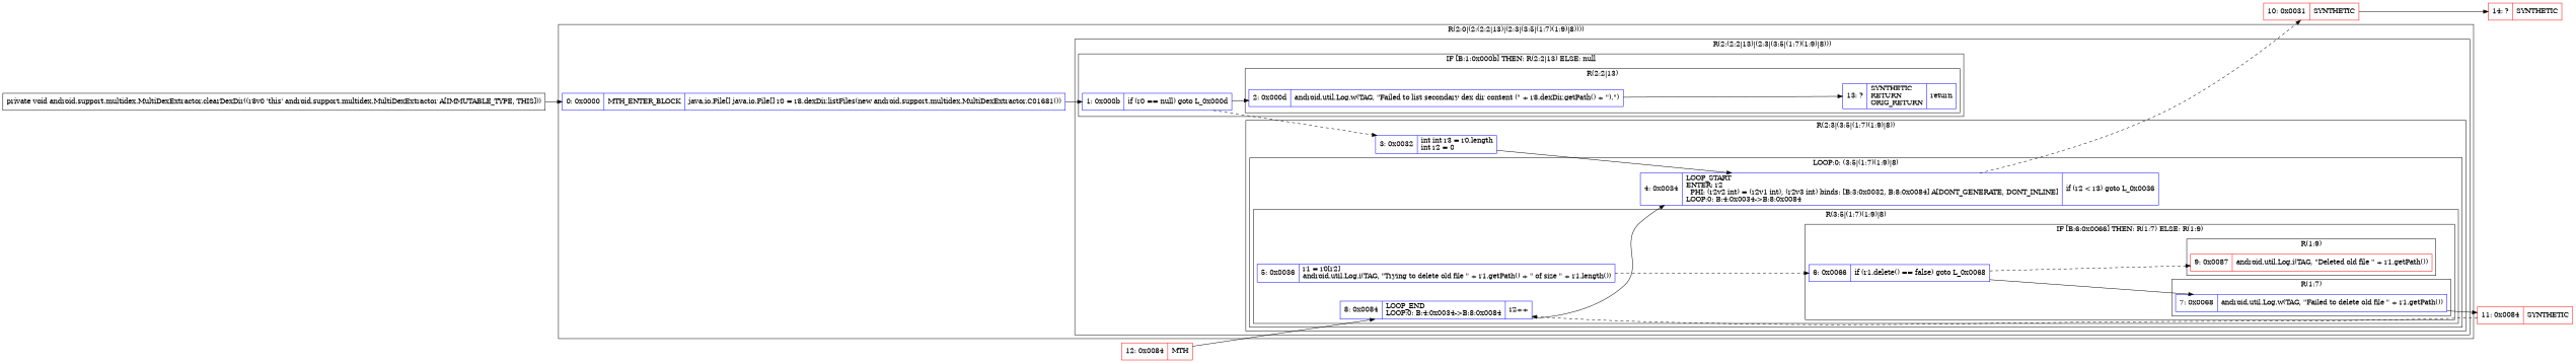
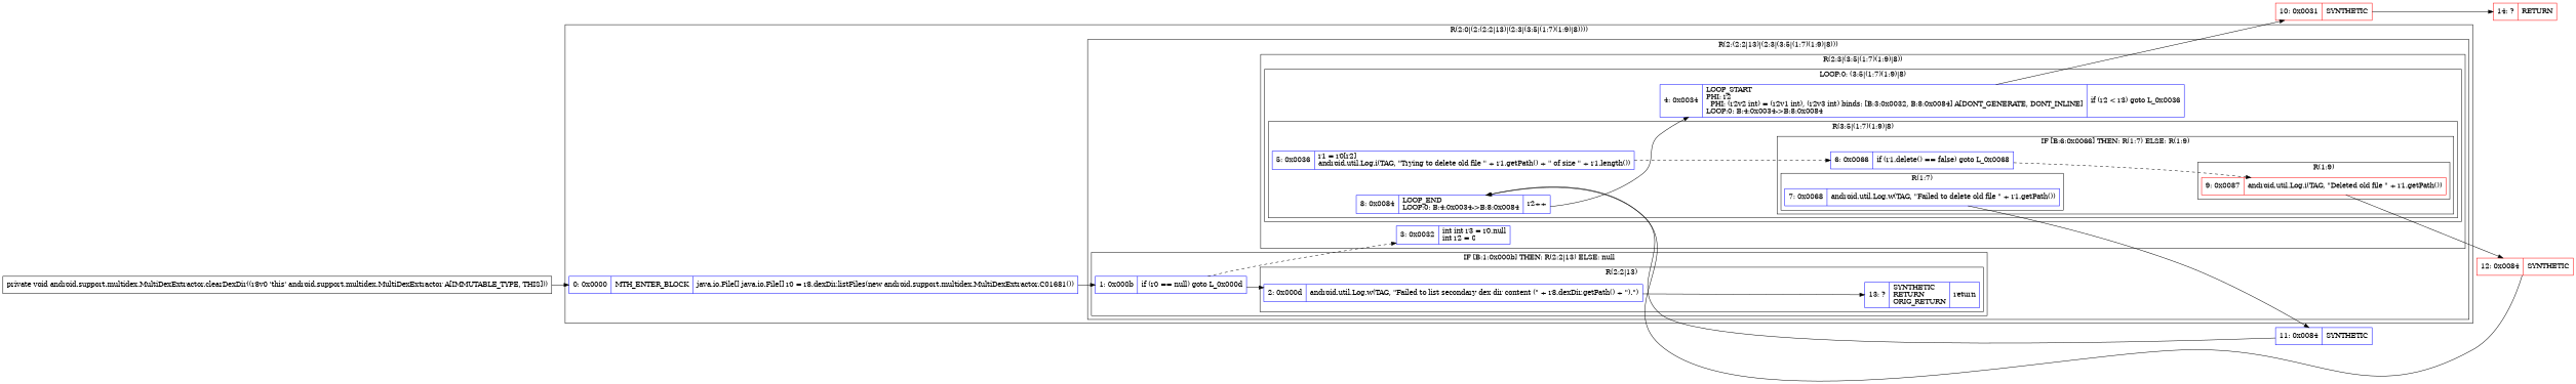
  digraph {
    rankdir=LR
    node [color=blue shape=record]
    n1 [label="{2\:\ 0x000d|android.util.Log.w(TAG, \"Failed to list secondary dex dir content (\" + r8.dexDir.getPath() + \").\")\l}"]
    n2 [label="{13\:\ ?|SYNTHETIC\lRETURN\lORIG_RETURN\l|return\l}"]
    n3 [label="{1\:\ 0x000b|if (r0 == null) goto L_0x000d\l}"]
    n4 [label="{7\:\ 0x0068|android.util.Log.w(TAG, \"Failed to delete old file \" + r1.getPath())\l}"]
    n5 [color=red label="{9\:\ 0x0087|android.util.Log.i(TAG, \"Deleted old file \" + r1.getPath())\l}"]
    n6 [label="{6\:\ 0x0066|if (r1.delete() == false) goto L_0x0068\l}"]
    n7 [label="{5\:\ 0x0036|r1 = r0[r2]\landroid.util.Log.i(TAG, \"Trying to delete old file \" + r1.getPath() + \" of size \" + r1.length())\l}"]
    n8 [label="{8\:\ 0x0084|LOOP_END\lLOOP:0: B:4:0x0034\-\>B:8:0x0084\l|r2++\l}"]
-   n9 [label="{4\:\ 0x0034|LOOP_START\lENTER: r2 \l  PHI: (r2v2 int) = (r2v1 int), (r2v3 int) binds: [B:3:0x0032, B:8:0x0084] A[DONT_GENERATE, DONT_INLINE]\lLOOP:0: B:4:0x0034\-\>B:8:0x0084\l|if (r2 \< r3) goto L_0x0036\l}"]
-   n10 [label="{3\:\ 0x0032|int int r3 = r0.length\lint r2 = 0\l}"]
+   n9 [label="{4\:\ 0x0034|LOOP_START\lPHI: r2 \l  PHI: (r2v2 int) = (r2v1 int), (r2v3 int) binds: [B:3:0x0032, B:8:0x0084] A[DONT_GENERATE, DONT_INLINE]\lLOOP:0: B:4:0x0034\-\>B:8:0x0084\l|if (r2 \< r3) goto L_0x0036\l}"]
+   n10 [label="{3\:\ 0x0032|int int r3 = r0.null\lint r2 = 0\l}"]
    n11 [label="{0\:\ 0x0000|MTH_ENTER_BLOCK\l|java.io.File[] java.io.File[] r0 = r8.dexDir.listFiles(new android.support.multidex.MultiDexExtractor.C01681())\l}"]
-   n12 [color=red label="{11\:\ 0x0084|SYNTHETIC\l}"]
-   n13 [color=red label="{12\:\ 0x0084|MTH\l}"]
+   n12 [label="{11\:\ 0x0084|SYNTHETIC\l}"]
+   n13 [color=red label="{12\:\ 0x0084|SYNTHETIC\l}"]
    n14 [color=red label="{10\:\ 0x0031|SYNTHETIC\l}"]
-   n15 [color=red label="{14\:\ ?|SYNTHETIC\l}"]
+   n15 [color=red label="{14\:\ ?|RETURN\l}"]
    n16 [label="{private void android.support.multidex.MultiDexExtractor.clearDexDir((r8v0 'this' android.support.multidex.MultiDexExtractor A[IMMUTABLE_TYPE, THIS])) }" color=""]
    subgraph cluster_1 {
      label="R(2:0|(2:(2:2|13)|(2:3|(3:5|(1:7)(1:9)|8))))"
      n11
      subgraph cluster_2 {
        label="R(2:(2:2|13)|(2:3|(3:5|(1:7)(1:9)|8)))"
        subgraph cluster_3 {
          label="IF [B:1:0x000b] THEN: R(2:2|13) ELSE: null"
          n3
          subgraph cluster_4 {
            label="R(2:2|13)"
            n1
            n2
          }
        }
        subgraph cluster_5 {
          label="R(2:3|(3:5|(1:7)(1:9)|8))"
          n10
          subgraph cluster_6 {
            label="LOOP:0: (3:5|(1:7)(1:9)|8)"
            n9
            subgraph cluster_7 {
              label="R(3:5|(1:7)(1:9)|8)"
              n7
              n8
              subgraph cluster_8 {
                label="IF [B:6:0x0066] THEN: R(1:7) ELSE: R(1:9)"
                n6
                subgraph cluster_9 {
                  label="R(1:7)"
                  n4
                }
                subgraph cluster_10 {
                  label="R(1:9)"
                  n5
                }
              }
            }
          }
        }
      }
    }
    n1 -> n2
    n3 -> n1
    n3 -> n10 [style=dashed]
    n4 -> n12
-   n6 -> n4
+   n5 -> n13
    n6 -> n5 [style=dashed]
    n7 -> n6 [style=dashed]
    n8 -> n9
-   n9 -> n14 [style=dashed]
-   n10 -> n9
+   n9 -> n14 [style=solid]
    n11 -> n3
-   n12 -> n8 [style=dashed]
+   n12 -> n8
    n13 -> n8
    n14 -> n15
    n16 -> n11
  }
